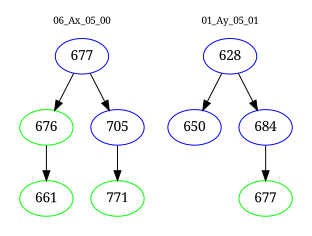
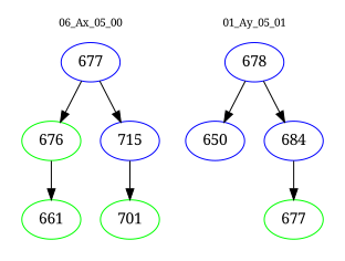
  digraph {
    fontname="Noto Serif"
    node [color=blue fontname="Noto Serif"]
    edge [color=black fontname="Noto Serif"]
    n1 [label=677]
    n2 [color=green label=676]
-   n3 [label=705]
+   n3 [label=715]
    n4 [color=green label=661]
-   n5 [color=green label=771]
-   n6 [label=628]
+   n5 [color=green label=701]
+   n6 [label=678]
    n7 [label=650]
    n8 [label=684]
    n9 [color=green label=677]
    subgraph cluster_1 {
      color=white
      fontsize=10
      label="06_Ax_05_00"
      n1
      n2
      n3
      n4
      n5
    }
    subgraph cluster_2 {
      color=white
      fontsize=10
      label="01_Ay_05_01"
      n6
      n7
      n8
      n9
    }
    n1 -> n2
    n1 -> n3
    n2 -> n4
    n3 -> n5
    n6 -> n7
    n6 -> n8
    n8 -> n9
  }
